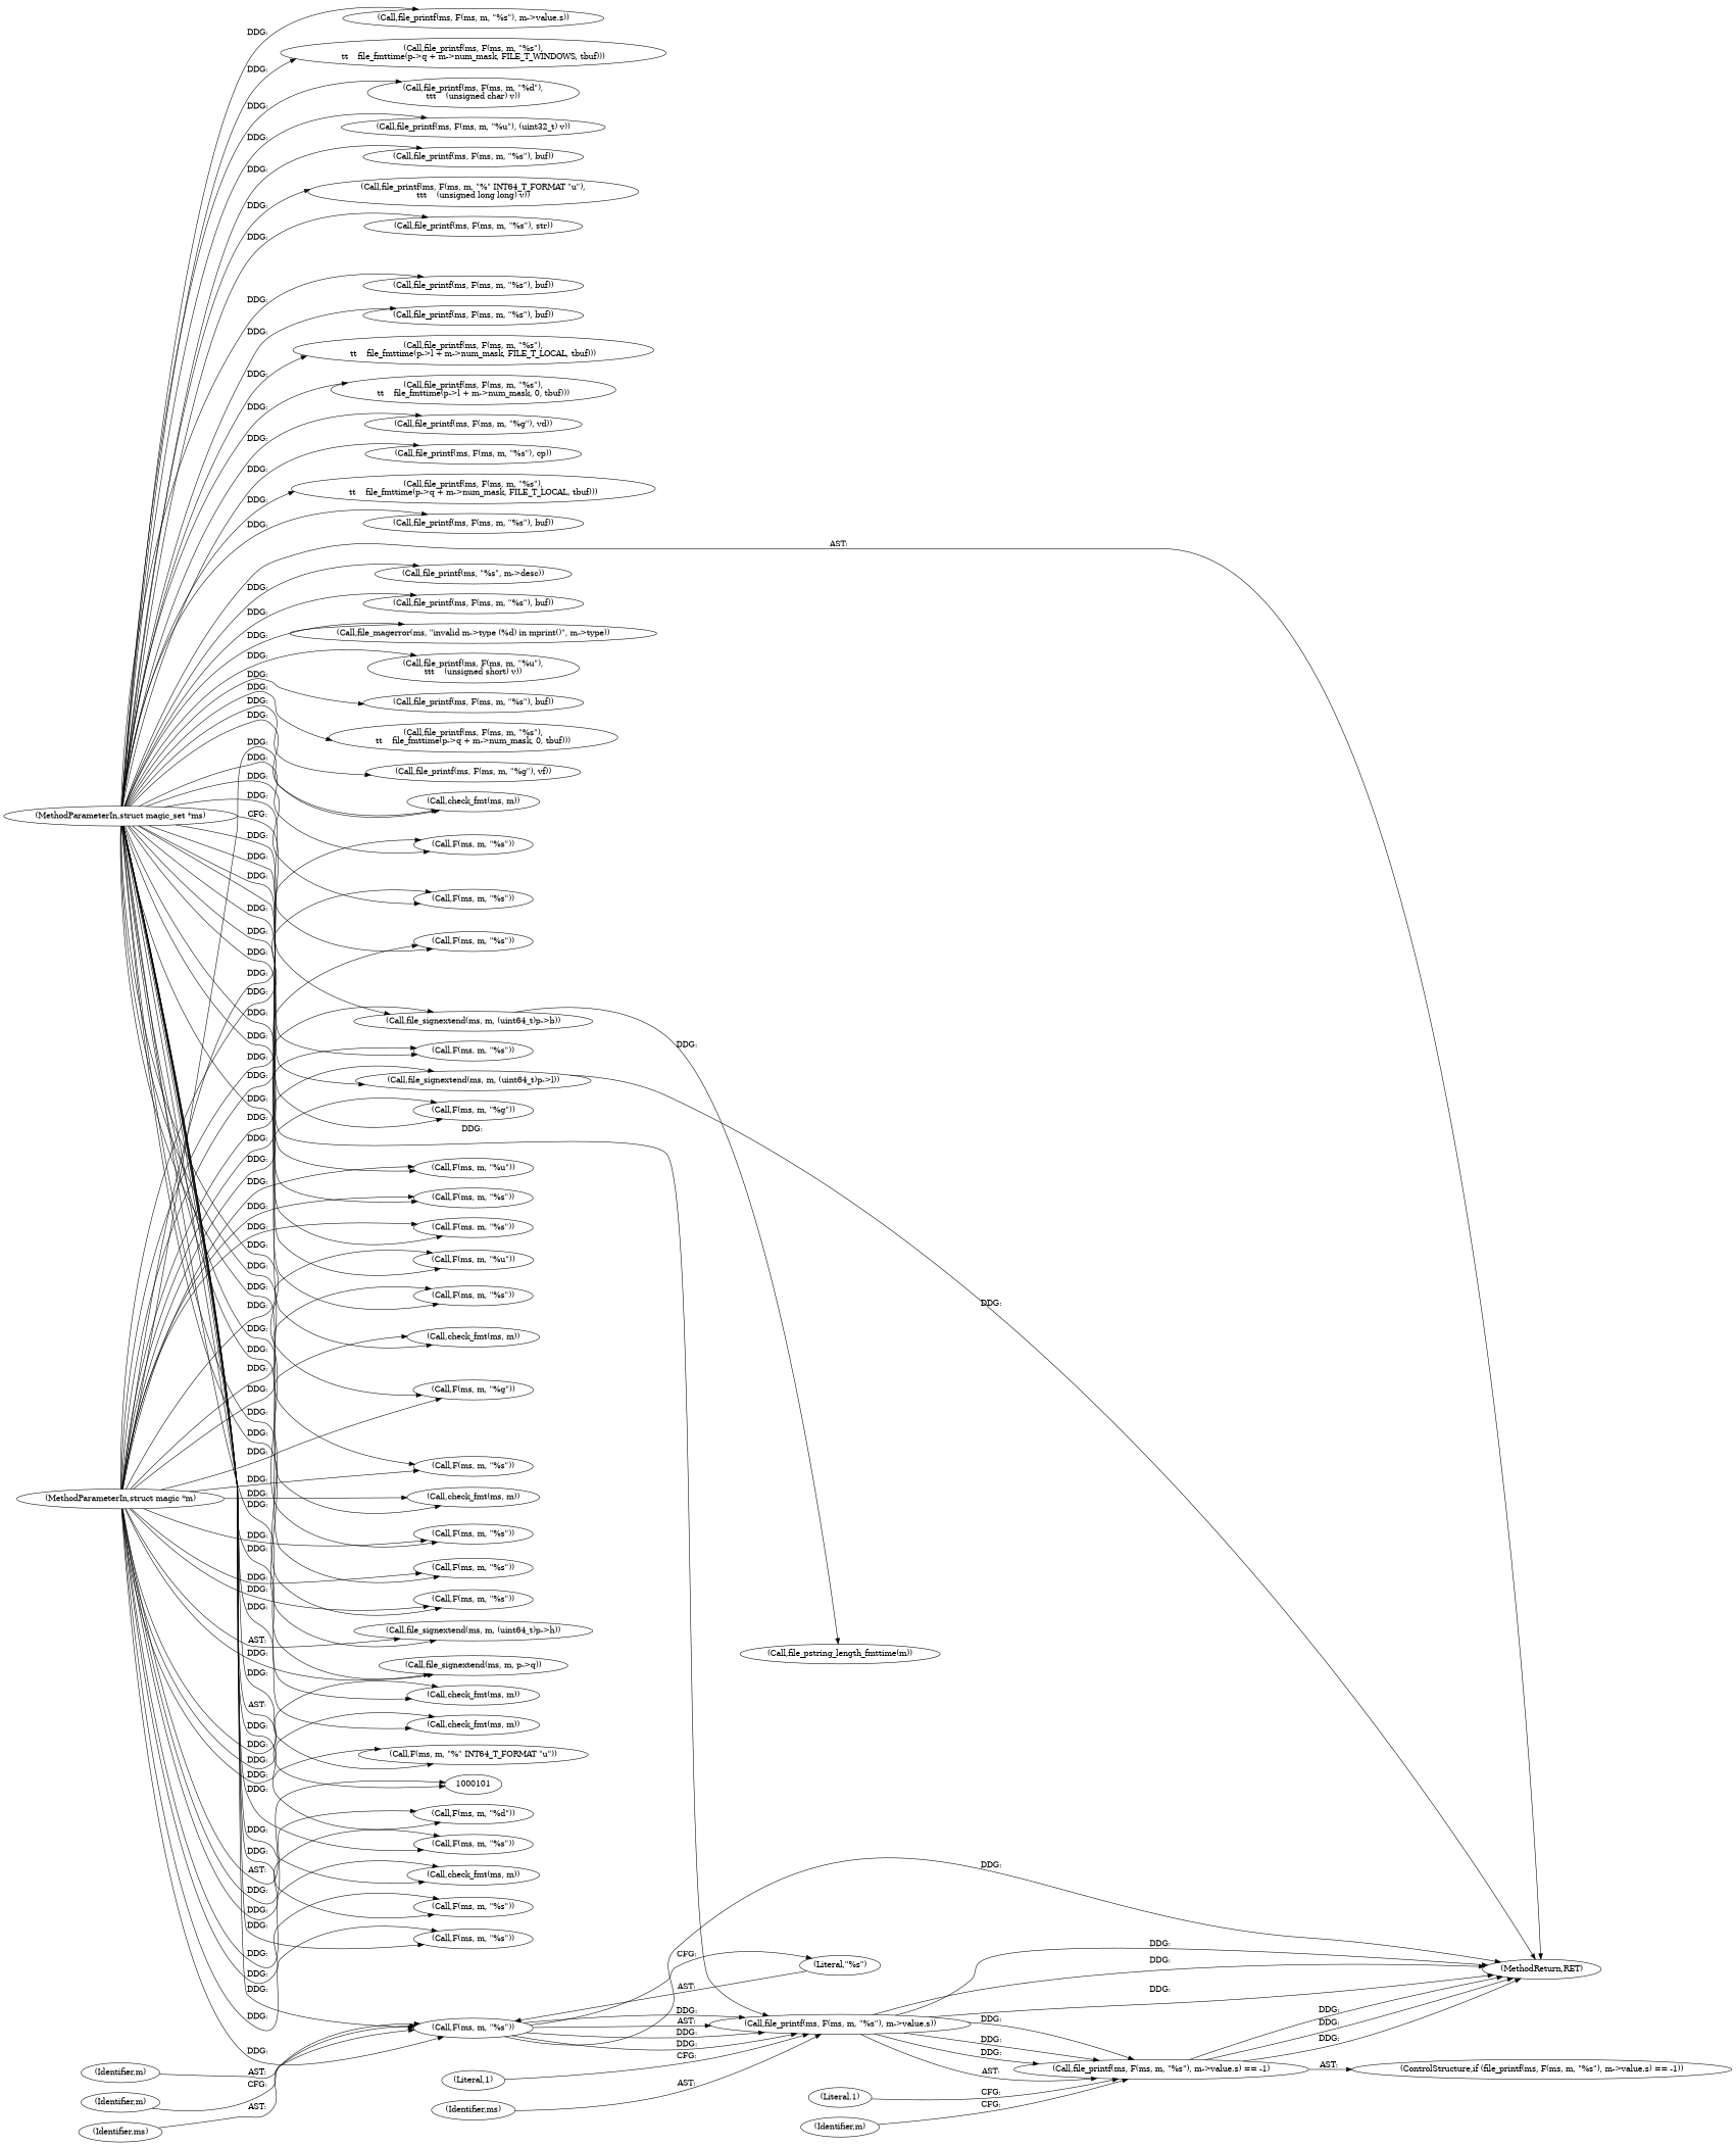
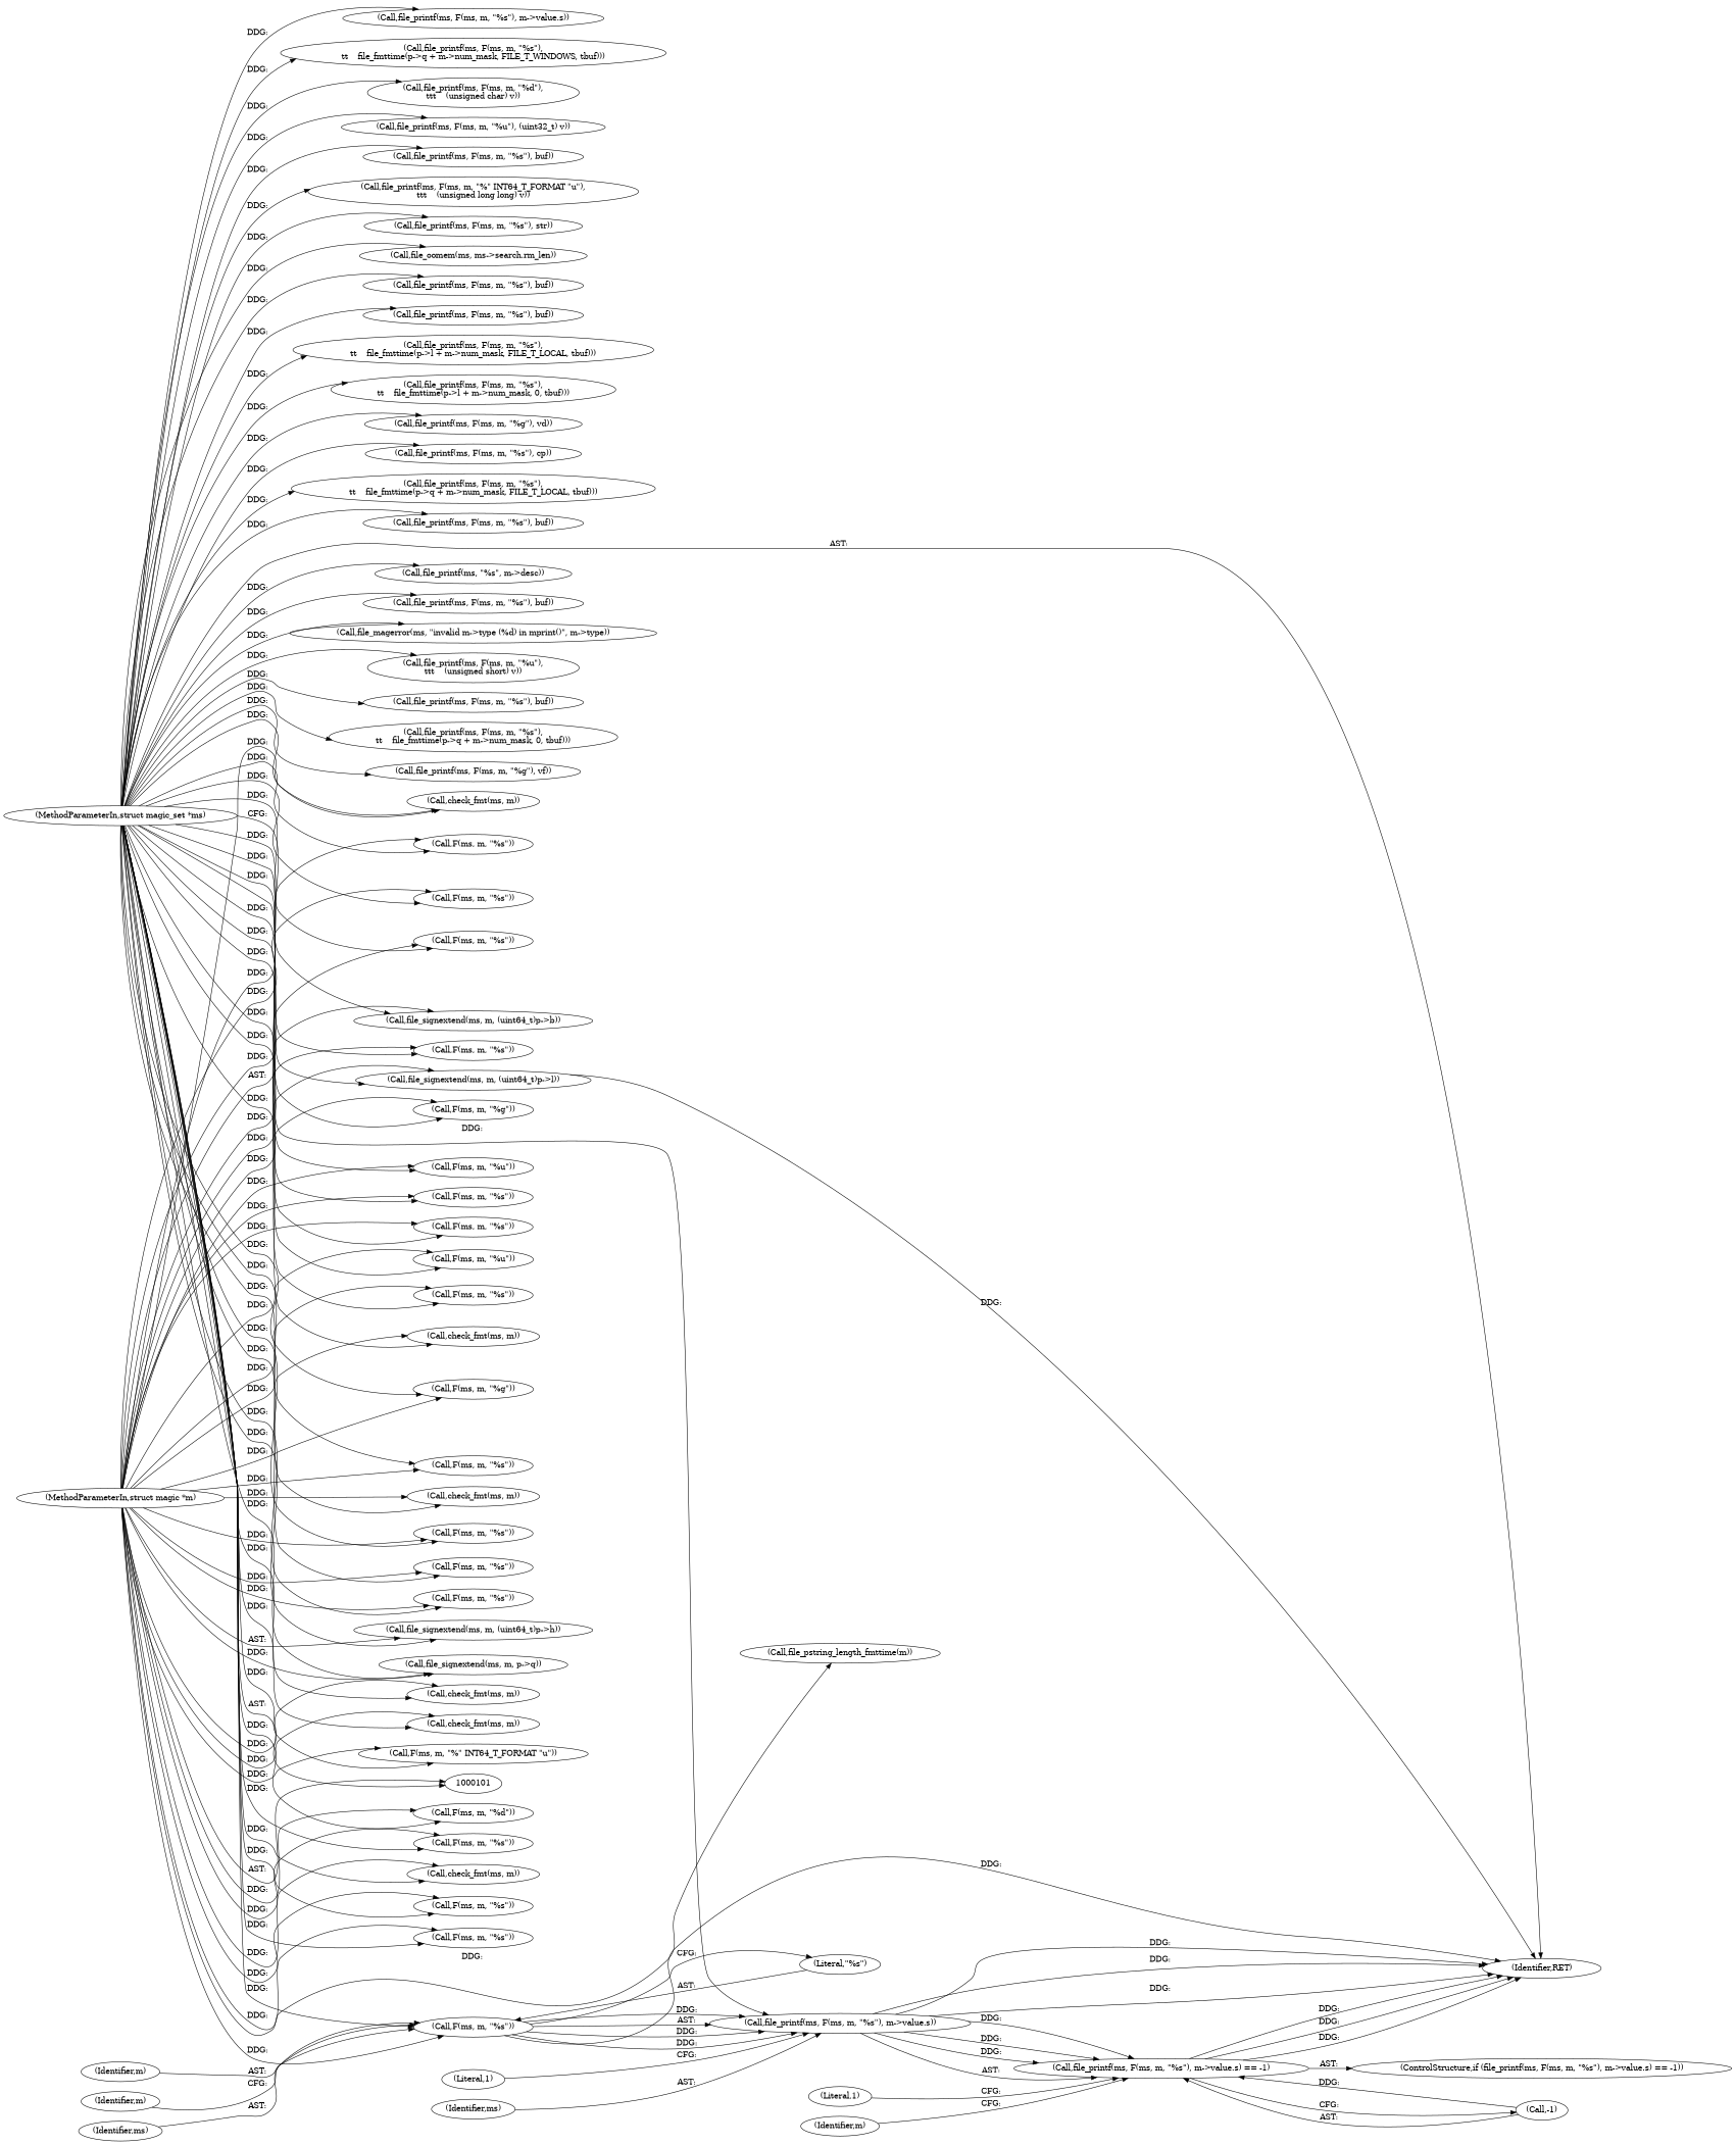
  digraph {
    rankdir=LR
    n1 [label="(Call,F(ms, m, \"%s\"))"]
    n2 [label="(Call,file_printf(ms, F(ms, m, \"%s\"), m->value.s))"]
-   n3 [label="(MethodReturn,RET)"]
+   n3 [label="(Identifier,RET)"]
    n4 [label="(Literal,\"%s\")"]
    n5 [label="(Call,file_printf(ms, F(ms, m, \"%s\"), m->value.s) == -1)"]
    n6 [label="(MethodParameterIn,struct magic_set *ms)"]
    n7 [label="(Call,file_printf(ms, \"%s\", m->desc))"]
    n8 [label="(Call,file_printf(ms, F(ms, m, \"%s\"), buf))"]
    n9 [label="(Call,file_magerror(ms, \"invalid m->type (%d) in mprint()\", m->type))"]
    n10 [label="(Call,F(ms, m, \"%d\"))"]
    n11 [label="(Call,file_printf(ms, F(ms, m, \"%u\"),\n\t\t\t    (unsigned short) v))"]
    n12 [label="(Call,F(ms, m, \"%s\"))"]
    n13 [label="(Call,check_fmt(ms, m))"]
    n14 [label="(Call,file_printf(ms, F(ms, m, \"%s\"), buf))"]
    n15 [label="(Call,F(ms, m, \"%s\"))"]
    n16 [label="(Call,file_printf(ms, F(ms, m, \"%s\"),\n\t\t    file_fmttime(p->q + m->num_mask, 0, tbuf)))"]
    n17 [label="(Call,file_printf(ms, F(ms, m, \"%g\"), vf))"]
    n18 [label="(Call,file_printf(ms, F(ms, m, \"%s\"), m->value.s))"]
    n19 [label="(Call,F(ms, m, \"%s\"))"]
    n20 [label="(Call,F(ms, m, \"%u\"))"]
    n21 [label="(Call,file_printf(ms, F(ms, m, \"%s\"),\n\t\t    file_fmttime(p->q + m->num_mask, FILE_T_WINDOWS, tbuf)))"]
    n22 [label="(Call,F(ms, m, \"%s\"))"]
    n23 [label="(Call,file_printf(ms, F(ms, m, \"%d\"),\n\t\t\t    (unsigned char) v))"]
    n24 [label="(Call,check_fmt(ms, m))"]
    n25 [label="(Call,file_printf(ms, F(ms, m, \"%u\"), (uint32_t) v))"]
    n26 [label="(Call,file_printf(ms, F(ms, m, \"%s\"), buf))"]
    n27 [label="(Call,check_fmt(ms, m))"]
    n28 [label="(Call,file_printf(ms, F(ms, m, \"%\" INT64_T_FORMAT \"u\"),\n\t\t\t    (unsigned long long) v))"]
    n29 [label="(Call,F(ms, m, \"%s\"))"]
    n30 [label="(Call,file_printf(ms, F(ms, m, \"%s\"), str))"]
    n31 [label="(Call,F(ms, m, \"%s\"))"]
    n32 [label="(Call,file_signextend(ms, m, (uint64_t)p->l))"]
    n33 [label="(Call,F(ms, m, \"%s\"))"]
    n34 [label="(Call,F(ms, m, \"%u\"))"]
    n35 [label="(Call,F(ms, m, \"%s\"))"]
    n36 [label="(Call,F(ms, m, \"%s\"))"]
    n37 [label="(Call,check_fmt(ms, m))"]
    n38 [label="(Call,check_fmt(ms, m))"]
+   n39 [label="(Call,file_oomem(ms, ms->search.rm_len))"]
    n40 [label="(Call,F(ms, m, \"%s\"))"]
    n41 [label="(Call,F(ms, m, \"%s\"))"]
    n42 [label="(Call,file_signextend(ms, m, (uint64_t)p->h))"]
    n43 [label="(Call,file_signextend(ms, m, p->q))"]
    n44 [label="(Call,file_printf(ms, F(ms, m, \"%s\"), buf))"]
    n45 [label="(Call,F(ms, m, \"%\" INT64_T_FORMAT \"u\"))"]
    n46 [label="(Call,file_printf(ms, F(ms, m, \"%s\"), buf))"]
    n47 [label="(Call,file_printf(ms, F(ms, m, \"%s\"),\n\t\t    file_fmttime(p->l + m->num_mask, FILE_T_LOCAL, tbuf)))"]
    n48 [label="(Call,F(ms, m, \"%s\"))"]
    n49 [label="(Call,file_printf(ms, F(ms, m, \"%s\"),\n\t\t    file_fmttime(p->l + m->num_mask, 0, tbuf)))"]
    n50 [label="(Call,file_printf(ms, F(ms, m, \"%g\"), vd))"]
    n51 [label="(Call,file_signextend(ms, m, (uint64_t)p->b))"]
    n52 [label="(Call,F(ms, m, \"%g\"))"]
    n53 [label="(Call,file_printf(ms, F(ms, m, \"%s\"), cp))"]
    n54 [label="(Call,F(ms, m, \"%s\"))"]
    n55 [label="(Call,file_printf(ms, F(ms, m, \"%s\"),\n\t\t    file_fmttime(p->q + m->num_mask, FILE_T_LOCAL, tbuf)))"]
    n56 [label="(Call,F(ms, m, \"%g\"))"]
    n57 [label="(Call,file_printf(ms, F(ms, m, \"%s\"), buf))"]
    n58 [label="(Call,F(ms, m, \"%s\"))"]
    n59 [label="(Call,check_fmt(ms, m))"]
    1000101
    n61 [label="(MethodParameterIn,struct magic *m)"]
    n62 [label="(Call,file_pstring_length_fmttime(m))"]
    n63 [label="(ControlStructure,if (file_printf(ms, F(ms, m, \"%s\"), m->value.s) == -1))"]
+   n64 [label="(Call,-1)"]
    n65 [label="(Literal,1)"]
    n66 [label="(Identifier,ms)"]
    n67 [label="(Identifier,m)"]
    n68 [label="(Identifier,m)"]
    n69 [label="(Literal,1)"]
    n70 [label="(Identifier,m)"]
    n71 [label="(Identifier,ms)"]
    n1 -> n2 [label="AST: "]
    n1 -> n2 [label="DDG: "]
    n1 -> n2 [label="DDG: "]
    n1 -> n2 [label="DDG: "]
    n1 -> n3 [label="DDG: "]
    n1 -> n4 [label="CFG: "]
    n2 -> n3 [label="DDG: "]
    n2 -> n3 [label="DDG: "]
    n2 -> n3 [label="DDG: "]
    n2 -> n5 [label="AST: "]
    n2 -> n5 [label="DDG: "]
    n2 -> n5 [label="DDG: "]
    n2 -> n5 [label="DDG: "]
    n4 -> n1 [label="AST: "]
    n5 -> n3 [label="DDG: "]
    n5 -> n3 [label="DDG: "]
    n5 -> n3 [label="DDG: "]
    n5 -> n63 [label="AST: "]
+   n5 -> n64 [label="CFG: "]
    n6 -> n1 [label="DDG: "]
    n6 -> n2 [label="DDG: "]
    n6 -> n3 [label="AST: "]
    n6 -> n7 [label="DDG: "]
    n6 -> n8 [label="DDG: "]
    n6 -> n9 [label="DDG: "]
    n6 -> n10 [label="DDG: "]
    n6 -> n11 [label="DDG: "]
    n6 -> n12 [label="DDG: "]
    n6 -> n13 [label="DDG: "]
    n6 -> n14 [label="DDG: "]
    n6 -> n15 [label="DDG: "]
    n6 -> n16 [label="DDG: "]
    n6 -> n17 [label="DDG: "]
    n6 -> n18 [label="DDG: "]
    n6 -> n19 [label="DDG: "]
    n6 -> n20 [label="DDG: "]
    n6 -> n21 [label="DDG: "]
    n6 -> n22 [label="DDG: "]
    n6 -> n23 [label="DDG: "]
    n6 -> n24 [label="DDG: "]
    n6 -> n25 [label="DDG: "]
    n6 -> n26 [label="DDG: "]
    n6 -> n27 [label="DDG: "]
    n6 -> n28 [label="DDG: "]
    n6 -> n29 [label="DDG: "]
    n6 -> n30 [label="DDG: "]
    n6 -> n31 [label="DDG: "]
    n6 -> n32 [label="DDG: "]
    n6 -> n33 [label="DDG: "]
    n6 -> n34 [label="DDG: "]
    n6 -> n35 [label="DDG: "]
    n6 -> n36 [label="DDG: "]
    n6 -> n37 [label="DDG: "]
    n6 -> n38 [label="DDG: "]
+   n6 -> n39 [label="DDG: "]
    n6 -> n40 [label="DDG: "]
    n6 -> n41 [label="DDG: "]
    n6 -> n42 [label="DDG: "]
    n6 -> n43 [label="DDG: "]
    n6 -> n44 [label="DDG: "]
    n6 -> n45 [label="DDG: "]
    n6 -> n46 [label="DDG: "]
    n6 -> n47 [label="DDG: "]
    n6 -> n48 [label="DDG: "]
    n6 -> n49 [label="DDG: "]
    n6 -> n50 [label="DDG: "]
    n6 -> n51 [label="CFG: "]
    n6 -> n52 [label="DDG: "]
    n6 -> n53 [label="DDG: "]
    n6 -> n54 [label="DDG: "]
    n6 -> n55 [label="DDG: "]
    n6 -> n56 [label="DDG: "]
    n6 -> n57 [label="DDG: "]
    n6 -> n58 [label="DDG: "]
    n6 -> n59 [label="DDG: "]
    n6 -> 1000101 [label="AST: "]
    n32 -> n3 [label="DDG: "]
    n61 -> n1 [label="DDG: "]
    n61 -> n10 [label="DDG: "]
    n61 -> n12 [label="DDG: "]
    n61 -> n13 [label="DDG: "]
    n61 -> n15 [label="DDG: "]
    n61 -> n19 [label="DDG: "]
    n61 -> n20 [label="DDG: "]
    n61 -> n22 [label="DDG: "]
    n61 -> n24 [label="DDG: "]
    n61 -> n27 [label="DDG: "]
    n61 -> n29 [label="DDG: "]
    n61 -> n31 [label="DDG: "]
    n61 -> n32 [label="DDG: "]
    n61 -> n33 [label="DDG: "]
    n61 -> n34 [label="DDG: "]
    n61 -> n35 [label="DDG: "]
    n61 -> n36 [label="DDG: "]
    n61 -> n37 [label="DDG: "]
    n61 -> n38 [label="DDG: "]
    n61 -> n40 [label="DDG: "]
    n61 -> n41 [label="DDG: "]
    n61 -> n42 [label="AST: "]
    n61 -> n43 [label="DDG: "]
    n61 -> n45 [label="DDG: "]
    n61 -> n48 [label="DDG: "]
-   n61 -> n51 [label="DDG: "]
+   n61 -> n51 [label="AST: "]
    n61 -> n52 [label="DDG: "]
    n61 -> n54 [label="DDG: "]
    n61 -> n56 [label="DDG: "]
    n61 -> n58 [label="DDG: "]
    n61 -> n59 [label="DDG: "]
    n61 -> 1000101 [label="AST: "]
-   n51 -> n62 [label="DDG: "]
+   n61 -> n62 [label="DDG: "]
+   n64 -> n5 [label="AST: "]
+   n64 -> n5 [label="DDG: "]
    n65 -> n2 [label="CFG: "]
    n66 -> n1 [label="AST: "]
    n67 -> n1 [label="AST: "]
    n68 -> n1 [label="CFG: "]
    n69 -> n5 [label="CFG: "]
    n70 -> n5 [label="CFG: "]
    n71 -> n2 [label="AST: "]
  }
